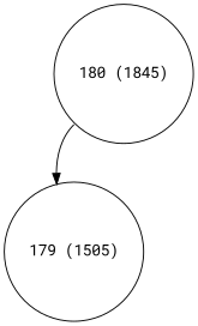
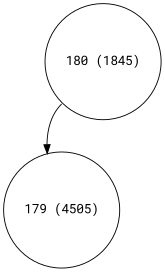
  digraph {
    fontname="Roboto Mono"
    node [fontname="Roboto Mono" shape=circle]
    n1 [label="180 (1845)" width=0.5]
-   n2 [label="179 (1505)" width=0.5]
+   n2 [label="179 (4505)" width=0.5]
    n1 -> n2 [tailport=sw fontname="Roboto Mono"]
  }
